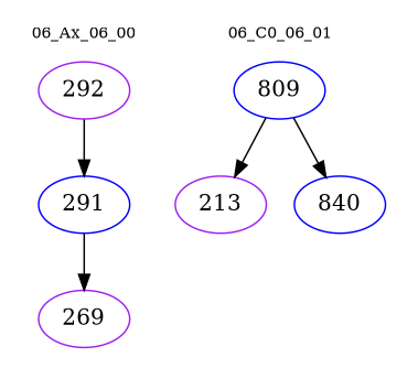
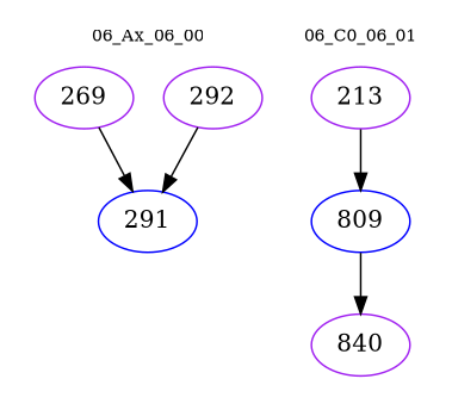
  digraph {
    node [color=purple]
    edge [color=black]
    n1 [label=292]
    n2 [color=blue label=291]
    n3 [label=269]
    n4 [label=213]
    n5 [color=blue label=809]
-   n6 [color=blue label=840]
+   n6 [label=840]
    subgraph cluster_1 {
      color=white
      fontsize=10
      label="06_Ax_06_00"
      n1
      n2
      n3
    }
    subgraph cluster_2 {
      color=white
      fontsize=10
      label="06_C0_06_01"
      n4
      n5
      n6
    }
    n1 -> n2
-   n2 -> n3
-   n5 -> n4
+   n3 -> n2
+   n4 -> n5
    n5 -> n6
  }
